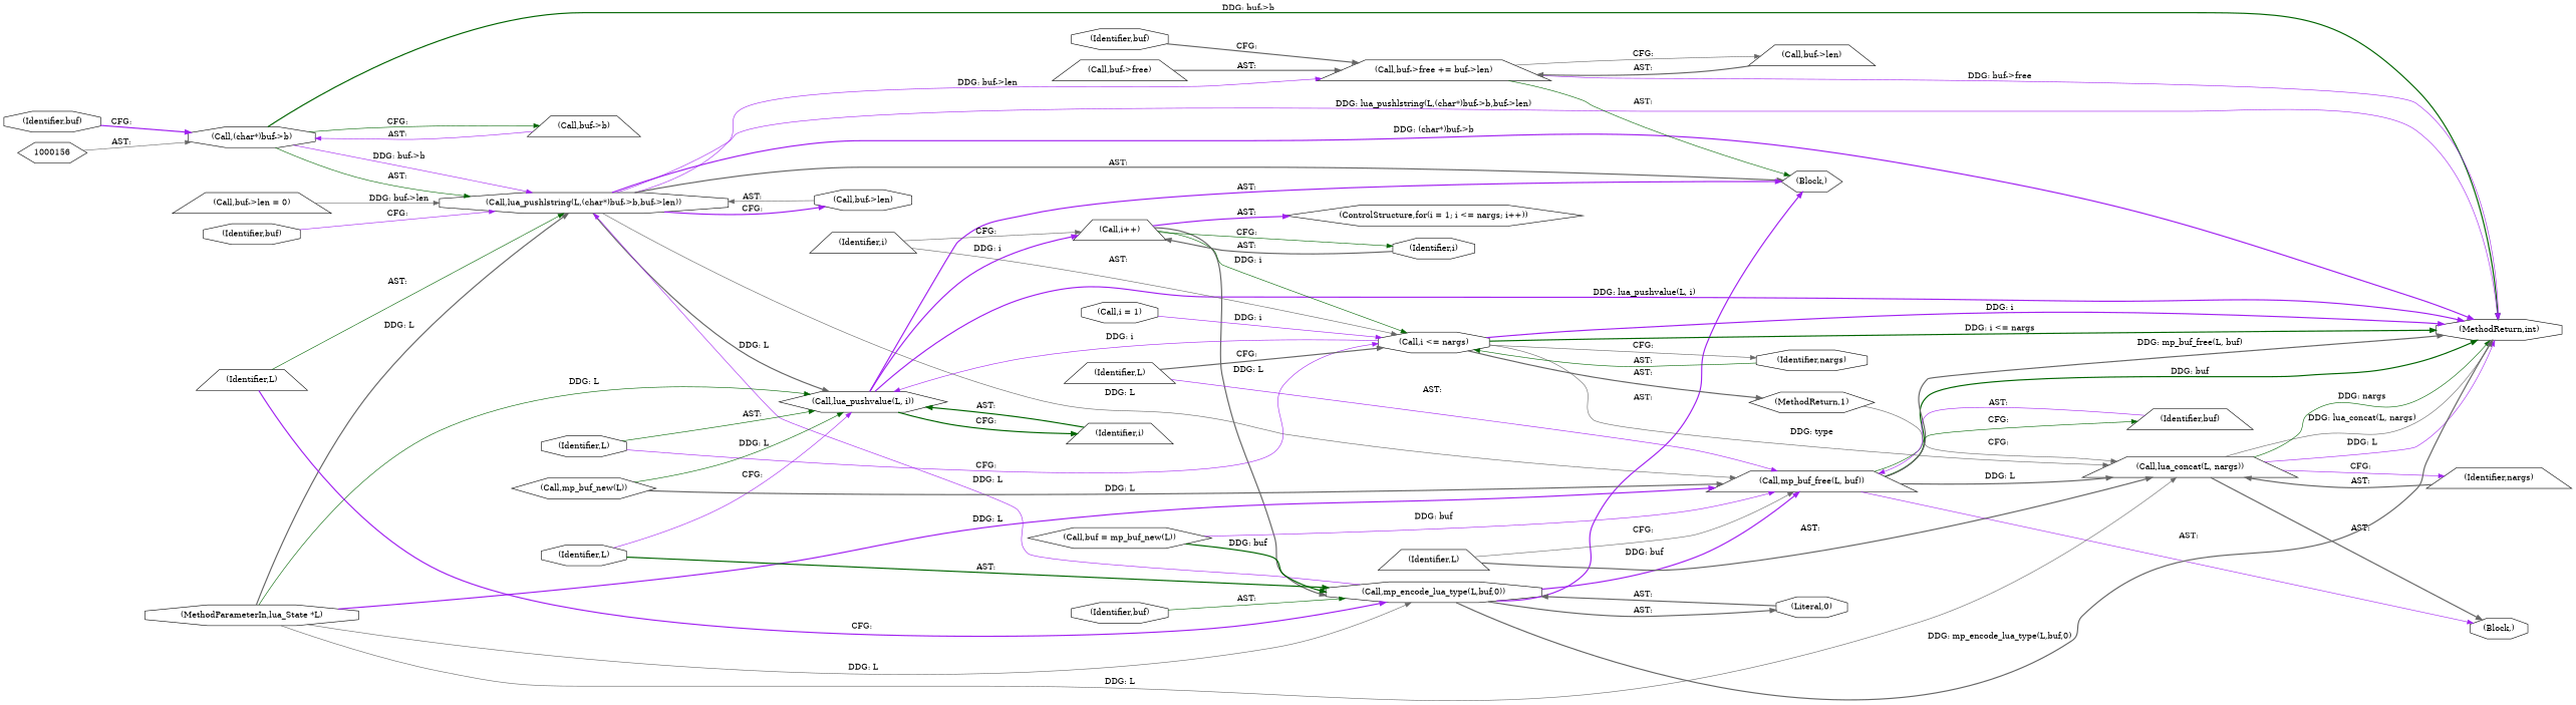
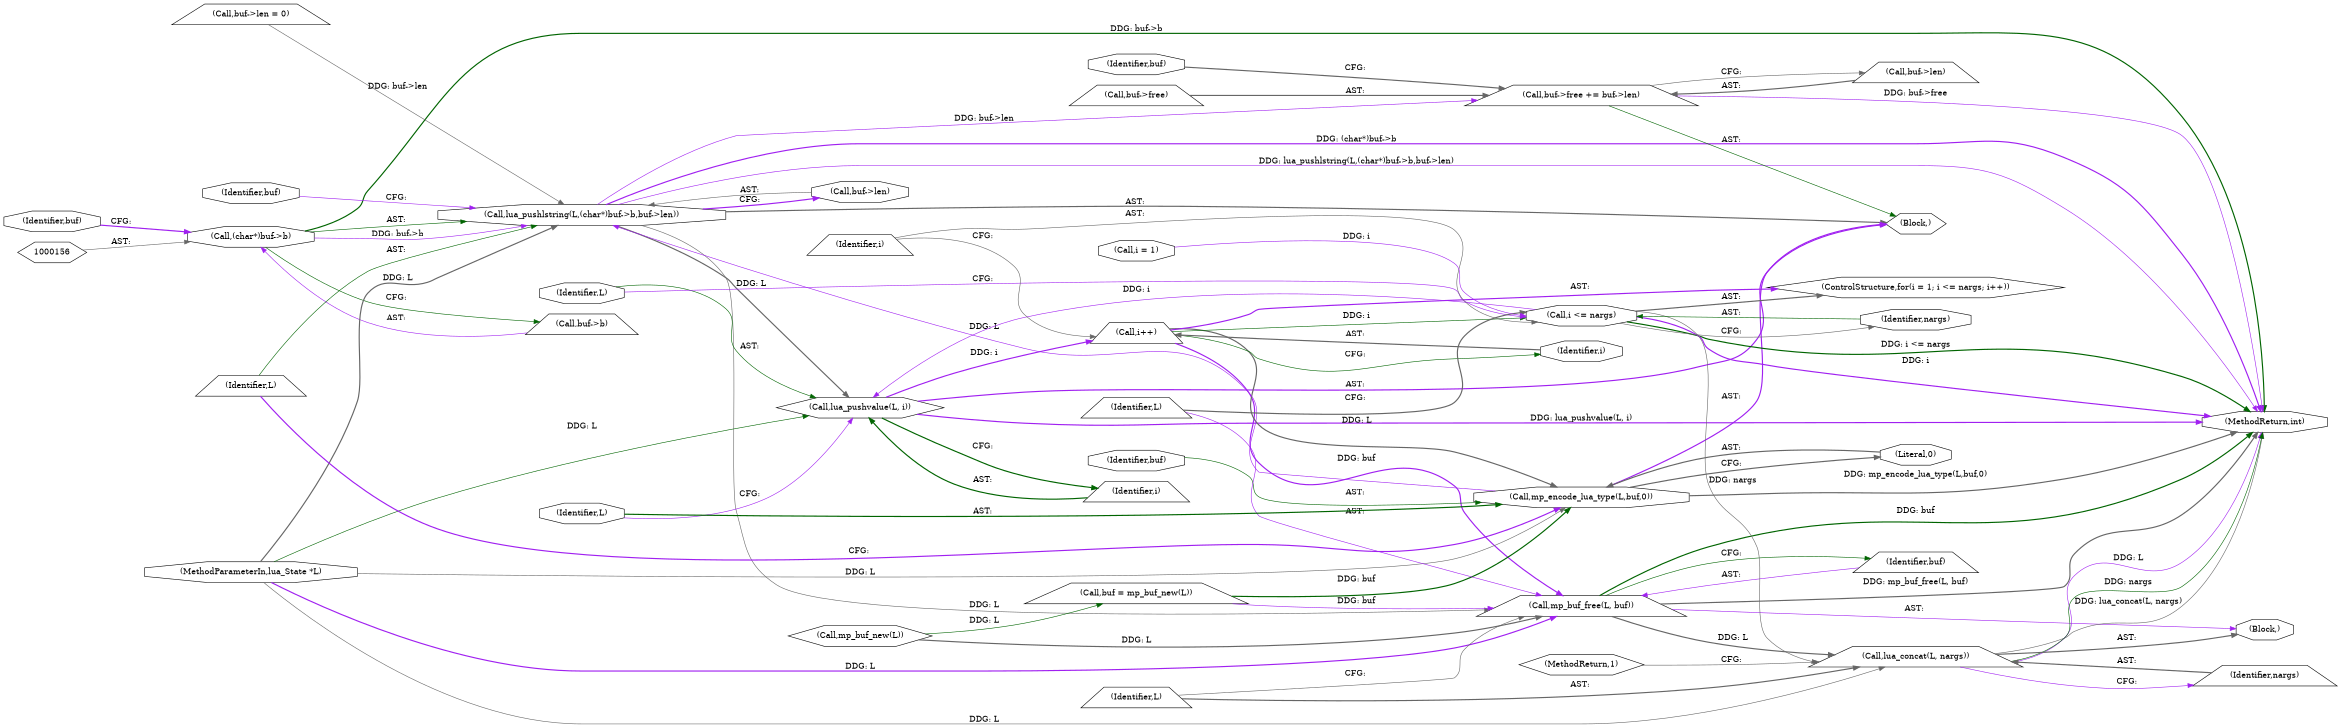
  digraph {
    rankdir=LR
    node [shape=octagon]
    edge [color=gray40 style=solid]
    n1 [label="(Call,(char*)buf->b)"]
    n2 [label="(Call,lua_pushlstring(L,(char*)buf->b,buf->len))"]
    n3 [label="(MethodReturn,int)"]
    n4 [label="(Call,buf->b)" shape=trapezium]
    n5 [label="(Call,lua_pushvalue(L, i))" shape=hexagon]
    n6 [label="(Call,mp_buf_free(L, buf))" shape=trapezium]
    n7 [label="(Call,buf->free += buf->len)" shape=trapezium]
    n8 [label="(Block,)" shape=hexagon]
    n9 [label="(Call,buf->len)"]
    n10 [label="(Call,i++)" shape=trapezium]
    n11 [label="(Identifier,i)" shape=trapezium]
    n12 [label="(Call,lua_concat(L, nargs))" shape=trapezium]
    n13 [label="(Block,)"]
    n14 [label="(Identifier,buf)" shape=trapezium]
    n15 [label="(Call,buf->len)" shape=trapezium]
    n16 [label="(Call,mp_encode_lua_type(L,buf,0))"]
    n17 [label="(Call,i <= nargs)"]
    n18 [label="(ControlStructure,for(i = 1; i <= nargs; i++))" shape=hexagon]
    n19 [label="(Identifier,i)"]
    n20 [label="(Literal,0)"]
    n21 [label="(Identifier,nargs)"]
    n22 [label="(Identifier,nargs)" shape=trapezium]
    n23 [label="(MethodParameterIn,lua_State *L)"]
    n24 [label="(Identifier,L)" shape=trapezium]
    n25 [label="(Identifier,buf)"]
    n26 [label="(Call,buf->len = 0)" shape=trapezium]
    n27 [label="(Identifier,L)"]
    n28 [label="(Identifier,L)" shape=trapezium]
    n29 [label="(Identifier,buf)"]
-   n30 [label="(Call,buf = mp_buf_new(L))" shape=hexagon]
+   n30 [label="(Call,buf = mp_buf_new(L))" shape=trapezium]
    n31 [label="(Identifier,L)" shape=trapezium]
    n32 [label="(Call,buf->free)" shape=trapezium]
    n33 [label="(Identifier,buf)"]
    n34 [label="(MethodReturn,1)" shape=hexagon]
    n35 [label="(Identifier,L)"]
    n36 [label="(Identifier,i)" shape=trapezium]
    n37 [label="(Call,mp_buf_new(L))" shape=hexagon]
    n38 [label="(Call,i = 1)"]
    n39 [label="(Identifier,buf)"]
    1000156 [shape=hexagon]
    n1 -> n2 [color=darkgreen label="AST: "]
    n1 -> n2 [color=purple label="DDG: buf->b"]
    n1 -> n3 [color=darkgreen label="DDG: buf->b" style=bold]
    n1 -> n4 [color=darkgreen label="CFG: "]
    n2 -> n3 [color=purple label="DDG: lua_pushlstring(L,(char*)buf->b,buf->len)"]
    n2 -> n3 [color=purple label="DDG: (char*)buf->b" style=bold]
    n2 -> n5 [label="DDG: L" style=bold]
    n2 -> n6 [label="DDG: L"]
    n2 -> n7 [color=purple label="DDG: buf->len"]
    n2 -> n8 [label="AST: " style=bold]
    n2 -> n9 [color=purple label="CFG: " style=bold]
    n4 -> n1 [color=purple label="AST: "]
    n5 -> n3 [color=purple label="DDG: lua_pushvalue(L, i)" style=bold]
    n5 -> n8 [color=purple label="AST: " style=bold]
    n5 -> n10 [color=purple label="DDG: i" style=bold]
    n5 -> n11 [color=darkgreen label="CFG: " style=bold]
    n6 -> n3 [color=darkgreen label="DDG: buf" style=bold]
    n6 -> n3 [label="DDG: mp_buf_free(L, buf)" style=bold]
    n6 -> n12 [label="DDG: L" style=bold]
    n6 -> n13 [color=purple label="AST: "]
    n6 -> n14 [color=darkgreen label="CFG: "]
    n7 -> n3 [color=purple label="DDG: buf->free"]
    n7 -> n8 [color=darkgreen label="AST: "]
    n7 -> n15 [label="CFG: "]
    n9 -> n2 [label="AST: "]
    n10 -> n16 [label="DDG: L" style=bold]
    n10 -> n17 [color=darkgreen label="DDG: i"]
    n10 -> n18 [color=purple label="AST: " style=bold]
    n10 -> n19 [color=darkgreen label="CFG: "]
    n11 -> n5 [color=darkgreen label="AST: " style=bold]
    n12 -> n3 [label="DDG: lua_concat(L, nargs)"]
    n12 -> n3 [color=purple label="DDG: L"]
    n12 -> n3 [color=darkgreen label="DDG: nargs"]
    n12 -> n13 [label="AST: " style=bold]
    n12 -> n22 [color=purple label="CFG: "]
    n14 -> n6 [color=purple label="AST: "]
    n15 -> n7 [label="AST: " style=bold]
    n16 -> n2 [color=purple label="DDG: L"]
    n16 -> n3 [label="DDG: mp_encode_lua_type(L,buf,0)" style=bold]
-   n16 -> n6 [color=purple label="DDG: buf" style=bold]
+   n10 -> n6 [color=purple label="DDG: buf" style=bold]
    n16 -> n8 [color=purple label="AST: " style=bold]
-   n16 -> n20 [label="AST: " style=bold]
+   n16 -> n20 [label="CFG: " style=bold]
    n17 -> n3 [color=darkgreen label="DDG: i <= nargs" style=bold]
    n17 -> n3 [color=purple label="DDG: i" style=bold]
    n17 -> n5 [color=purple label="DDG: i"]
-   n17 -> n12 [label="DDG: type"]
-   n17 -> n34 [label="AST: " style=bold]
+   n17 -> n12 [label="DDG: nargs"]
+   n17 -> n18 [label="AST: " style=bold]
    n17 -> n21 [label="CFG: "]
    n19 -> n10 [label="AST: " style=bold]
    n20 -> n16 [label="AST: " style=bold]
    n21 -> n17 [color=darkgreen label="AST: "]
    n22 -> n12 [label="AST: " style=bold]
    n23 -> n2 [label="DDG: L" style=bold]
    n23 -> n5 [color=darkgreen label="DDG: L"]
    n23 -> n6 [color=purple label="DDG: L" style=bold]
    n23 -> n12 [label="DDG: L"]
    n23 -> n16 [label="DDG: L"]
    n24 -> n2 [color=darkgreen label="AST: "]
    n24 -> n16 [color=purple label="CFG: " style=bold]
    n25 -> n7 [label="CFG: " style=bold]
    n26 -> n2 [label="DDG: buf->len"]
    n27 -> n5 [color=darkgreen label="AST: "]
    n27 -> n17 [color=purple label="CFG: "]
    n28 -> n6 [label="CFG: "]
    n28 -> n12 [label="AST: " style=bold]
    n29 -> n16 [color=darkgreen label="AST: "]
    n30 -> n6 [color=purple label="DDG: buf"]
    n30 -> n16 [color=darkgreen label="DDG: buf" style=bold]
    n31 -> n6 [color=purple label="AST: "]
    n31 -> n17 [label="CFG: " style=bold]
    n32 -> n7 [label="AST: " style=bold]
    n33 -> n2 [color=purple label="CFG: "]
    n34 -> n12 [label="CFG: "]
    n35 -> n5 [color=purple label="CFG: "]
    n35 -> n16 [color=darkgreen label="AST: " style=bold]
    n36 -> n10 [label="CFG: "]
    n36 -> n17 [label="AST: "]
-   n37 -> n5 [color=darkgreen label="DDG: L"]
+   n37 -> n30 [color=darkgreen label="DDG: L"]
    n37 -> n6 [label="DDG: L" style=bold]
    n38 -> n17 [color=purple label="DDG: i"]
    n39 -> n1 [color=purple label="CFG: " style=bold]
    1000156 -> n1 [label="AST: "]
  }
